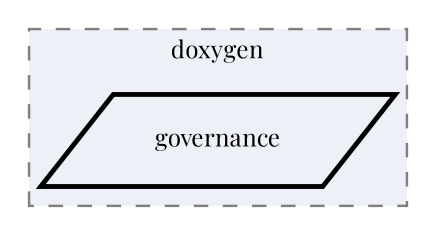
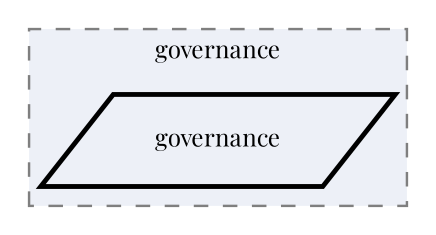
  digraph {
    compound=true
    fontname="Playfair Display"
    n1 [color=black fillcolor="#edf0f7" fontname="Playfair Display" fontsize=10 height=0.2 label=governance shape=parallelogram style="filled,bold" width=0.4]
    subgraph cluster_1 {
      bgcolor="#edf0f7"
      fontsize=10
-     label=doxygen
+     label=governance
      pencolor=grey50
      style="filled,dashed"
      n1
    }
  }
